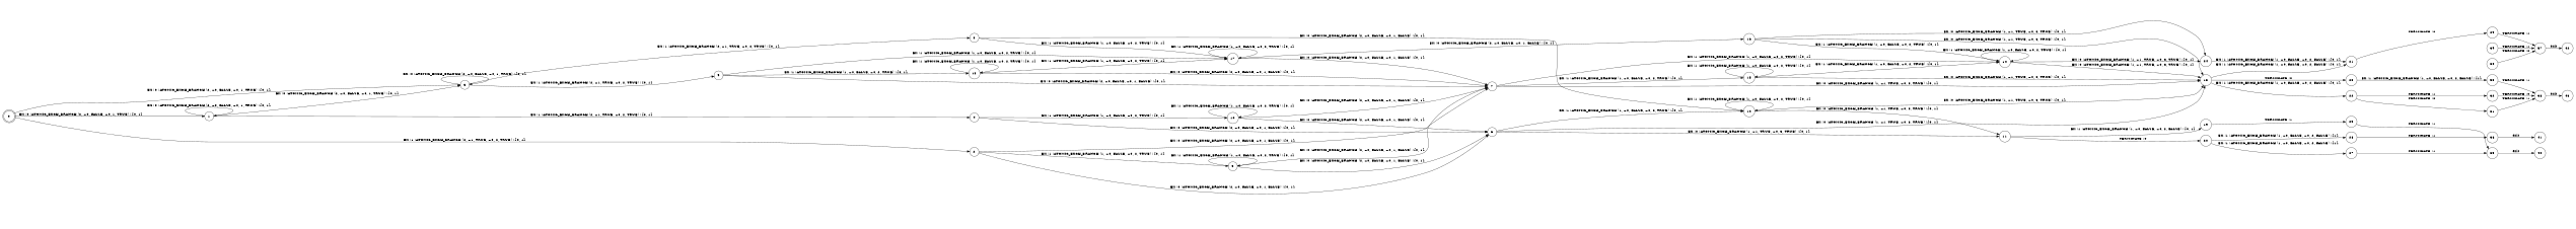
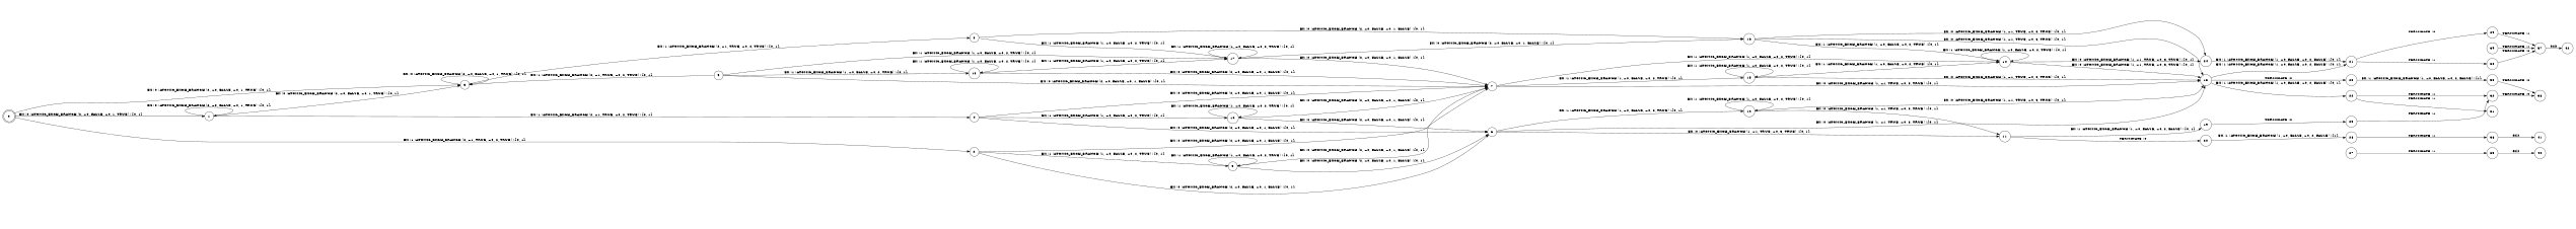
  digraph {
    rankdir=LR
    node [shape=circle]
    0 [peripheries=2]
    1
    2
    3
    4
    5
    6
    7
    8
    9
    10
    11
    12
    13
    14
    15
    16
    17
    18
    19
    20
    21
    22
    23
    24
    25
    27
    28
    29
    30
    31
    32
    n33 [label=53]
    35
    36
    n36 [label=57]
    38
    40
    41
    42
-   43
    39
    0 -> 1 [label="EX !0 !ATOMIC_EXCH_BRANCH (2, +0, FALSE, +0, 1, TRUE) !{0, 1}"]
    0 -> 2 [label="EX !1 !ATOMIC_EXCH_BRANCH (2, +1, TRUE, +0, 2, TRUE) !{0, 1}"]
    0 -> 3 [label="EX !0 !ATOMIC_EXCH_BRANCH (2, +0, FALSE, +0, 1, TRUE) !{0, 1}"]
    1 -> 1 [label="EX !0 !ATOMIC_EXCH_BRANCH (2, +0, FALSE, +0, 1, TRUE) !{0, 1}"]
    1 -> 3 [label="EX !0 !ATOMIC_EXCH_BRANCH (2, +0, FALSE, +0, 1, TRUE) !{0, 1}"]
    1 -> 4 [label="EX !1 !ATOMIC_EXCH_BRANCH (2, +1, TRUE, +0, 2, TRUE) !{0, 1}"]
    2 -> 5 [label="EX !1 !ATOMIC_EXCH_BRANCH (1, +0, FALSE, +0, 2, TRUE) !{0, 1}"]
    2 -> 6 [label="EX !0 !ATOMIC_EXCH_BRANCH (2, +0, FALSE, +0, 1, FALSE) !{0, 1}"]
    2 -> 7 [label="EX !0 !ATOMIC_EXCH_BRANCH (2, +0, FALSE, +0, 1, FALSE) !{0, 1}"]
    3 -> 3 [label="EX !0 !ATOMIC_EXCH_BRANCH (2, +0, FALSE, +0, 1, TRUE) !{0, 1}"]
    3 -> 8 [label="EX !1 !ATOMIC_EXCH_BRANCH (2, +1, TRUE, +0, 2, TRUE) !{0, 1}"]
-   3 -> 9 [label="EX !1 !ATOMIC_EXCH_BRANCH (2, +1, TRUE, +0, 2, TRUE) !{0, 1}"]
+   9 -> 3 [label="EX !1 !ATOMIC_EXCH_BRANCH (2, +1, TRUE, +0, 2, TRUE) !{0, 1}"]
    4 -> 6 [label="EX !0 !ATOMIC_EXCH_BRANCH (2, +0, FALSE, +0, 1, FALSE) !{0, 1}"]
+   4 -> 7 [label="EX !0 !ATOMIC_EXCH_BRANCH (2, +0, FALSE, +0, 1, FALSE) !{0, 1}"]
    4 -> 10 [label="EX !1 !ATOMIC_EXCH_BRANCH (1, +0, FALSE, +0, 2, TRUE) !{0, 1}"]
    5 -> 5 [label="EX !1 !ATOMIC_EXCH_BRANCH (1, +0, FALSE, +0, 2, TRUE) !{0, 1}"]
    5 -> 6 [label="EX !0 !ATOMIC_EXCH_BRANCH (2, +0, FALSE, +0, 1, FALSE) !{0, 1}"]
    5 -> 7 [label="EX !0 !ATOMIC_EXCH_BRANCH (2, +0, FALSE, +0, 1, FALSE) !{0, 1}"]
    6 -> 11 [label="EX !0 !ATOMIC_EXCH_BRANCH (1, +1, TRUE, +0, 3, TRUE) !{0, 1}"]
    6 -> 12 [label="EX !1 !ATOMIC_EXCH_BRANCH (1, +0, FALSE, +0, 2, TRUE) !{0, 1}"]
    6 -> 13 [label="EX !0 !ATOMIC_EXCH_BRANCH (1, +1, TRUE, +0, 3, TRUE) !{0, 1}"]
    7 -> 13 [label="EX !0 !ATOMIC_EXCH_BRANCH (1, +1, TRUE, +0, 3, TRUE) !{0, 1}"]
    7 -> 14 [label="EX !1 !ATOMIC_EXCH_BRANCH (1, +0, FALSE, +0, 2, TRUE) !{0, 1}"]
    7 -> 15 [label="EX !1 !ATOMIC_EXCH_BRANCH (1, +0, FALSE, +0, 2, TRUE) !{0, 1}"]
-   8 -> 12 [label="EX !0 !ATOMIC_EXCH_BRANCH (2, +0, FALSE, +0, 1, FALSE) !{0, 1}"]
+   8 -> 16 [label="EX !0 !ATOMIC_EXCH_BRANCH (2, +0, FALSE, +0, 1, FALSE) !{0, 1}"]
    8 -> 17 [label="EX !1 !ATOMIC_EXCH_BRANCH (1, +0, FALSE, +0, 2, TRUE) !{0, 1}"]
    9 -> 7 [label="EX !0 !ATOMIC_EXCH_BRANCH (2, +0, FALSE, +0, 1, FALSE) !{0, 1}"]
    9 -> 17 [label="EX !1 !ATOMIC_EXCH_BRANCH (1, +0, FALSE, +0, 2, TRUE) !{0, 1}"]
    9 -> 18 [label="EX !1 !ATOMIC_EXCH_BRANCH (1, +0, FALSE, +0, 2, TRUE) !{0, 1}"]
    10 -> 6 [label="EX !0 !ATOMIC_EXCH_BRANCH (2, +0, FALSE, +0, 1, FALSE) !{0, 1}"]
    10 -> 7 [label="EX !0 !ATOMIC_EXCH_BRANCH (2, +0, FALSE, +0, 1, FALSE) !{0, 1}"]
    10 -> 10 [label="EX !1 !ATOMIC_EXCH_BRANCH (1, +0, FALSE, +0, 2, TRUE) !{0, 1}"]
    11 -> 19 [label="EX !1 !ATOMIC_EXCH_BRANCH (1, +0, FALSE, +0, 2, FALSE) !{0, 1}"]
    11 -> 20 [label="TERMINATE !0"]
    12 -> 11 [label="EX !0 !ATOMIC_EXCH_BRANCH (1, +1, TRUE, +0, 3, TRUE) !{0, 1}"]
    12 -> 12 [label="EX !1 !ATOMIC_EXCH_BRANCH (1, +0, FALSE, +0, 2, TRUE) !{0, 1}"]
    12 -> 13 [label="EX !0 !ATOMIC_EXCH_BRANCH (1, +1, TRUE, +0, 3, TRUE) !{0, 1}"]
    13 -> 21 [label="EX !1 !ATOMIC_EXCH_BRANCH (1, +0, FALSE, +0, 2, FALSE) !{0, 1}"]
    13 -> 22 [label="EX !1 !ATOMIC_EXCH_BRANCH (1, +0, FALSE, +0, 2, FALSE) !{0, 1}"]
    13 -> 23 [label="TERMINATE !0"]
    14 -> 13 [label="EX !0 !ATOMIC_EXCH_BRANCH (1, +1, TRUE, +0, 3, TRUE) !{0, 1}"]
    14 -> 14 [label="EX !1 !ATOMIC_EXCH_BRANCH (1, +0, FALSE, +0, 2, TRUE) !{0, 1}"]
    14 -> 24 [label="EX !0 !ATOMIC_EXCH_BRANCH (1, +1, TRUE, +0, 3, TRUE) !{0, 1}"]
    15 -> 13 [label="EX !0 !ATOMIC_EXCH_BRANCH (1, +1, TRUE, +0, 3, TRUE) !{0, 1}"]
    15 -> 14 [label="EX !1 !ATOMIC_EXCH_BRANCH (1, +0, FALSE, +0, 2, TRUE) !{0, 1}"]
    15 -> 15 [label="EX !1 !ATOMIC_EXCH_BRANCH (1, +0, FALSE, +0, 2, TRUE) !{0, 1}"]
    16 -> 13 [label="EX !0 !ATOMIC_EXCH_BRANCH (1, +1, TRUE, +0, 3, TRUE) !{0, 1}"]
    16 -> 14 [label="EX !1 !ATOMIC_EXCH_BRANCH (1, +0, FALSE, +0, 2, TRUE) !{0, 1}"]
    16 -> 24 [label="EX !0 !ATOMIC_EXCH_BRANCH (1, +1, TRUE, +0, 3, TRUE) !{0, 1}"]
    17 -> 7 [label="EX !0 !ATOMIC_EXCH_BRANCH (2, +0, FALSE, +0, 1, FALSE) !{0, 1}"]
    17 -> 16 [label="EX !0 !ATOMIC_EXCH_BRANCH (2, +0, FALSE, +0, 1, FALSE) !{0, 1}"]
    17 -> 17 [label="EX !1 !ATOMIC_EXCH_BRANCH (1, +0, FALSE, +0, 2, TRUE) !{0, 1}"]
    18 -> 7 [label="EX !0 !ATOMIC_EXCH_BRANCH (2, +0, FALSE, +0, 1, FALSE) !{0, 1}"]
    18 -> 17 [label="EX !1 !ATOMIC_EXCH_BRANCH (1, +0, FALSE, +0, 2, TRUE) !{0, 1}"]
    18 -> 18 [label="EX !1 !ATOMIC_EXCH_BRANCH (1, +0, FALSE, +0, 2, TRUE) !{0, 1}"]
-   19 -> 25 [label="TERMINATE !1"]
-   20 -> 27 [label="EX !1 !ATOMIC_EXCH_BRANCH (1, +0, FALSE, +0, 2, FALSE) !{1}"]
+   19 -> 25 [label="TERMINATE !0"]
    20 -> 28 [label="EX !1 !ATOMIC_EXCH_BRANCH (1, +0, FALSE, +0, 2, FALSE) !{1}"]
    21 -> 29 [label="TERMINATE !0"]
-   22 -> 31 [label="TERMINATE !0"]
+   21 -> 30 [label="TERMINATE !1"]
+   22 -> 31 [label="TERMINATE !1"]
    22 -> 32 [label="TERMINATE !1"]
    23 -> n33 [label="EX !1 !ATOMIC_EXCH_BRANCH (1, +0, FALSE, +0, 2, FALSE) !{1}"]
    24 -> 21 [label="EX !1 !ATOMIC_EXCH_BRANCH (1, +0, FALSE, +0, 2, FALSE) !{0, 1}"]
-   25 -> 35 [label="TERMINATE !1"]
+   25 -> 32 [label="TERMINATE !1"]
    27 -> 35 [label="TERMINATE !1"]
    28 -> 36 [label="TERMINATE !1"]
    29 -> n36 [label="TERMINATE !1"]
    30 -> n36 [label="TERMINATE !0"]
-   31 -> 38 [label="TERMINATE !1"]
    32 -> 38 [label="TERMINATE !0"]
-   n33 -> 38 [label="TERMINATE !1"]
+   n33 -> 38 [label="TERMINATE !0"]
    35 -> 40 [label=exit]
    36 -> 41 [label=exit]
    n36 -> 42 [label=exit]
-   38 -> 43 [label=exit]
    39 -> n36 [label="TERMINATE !1"]
  }
